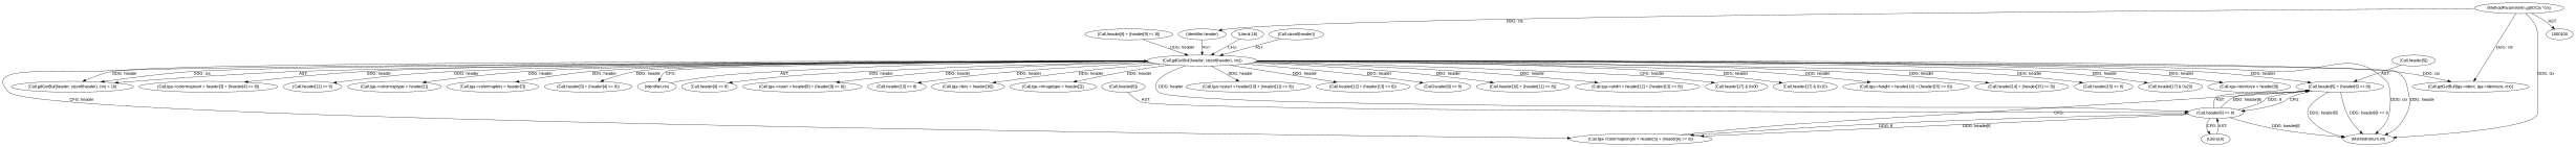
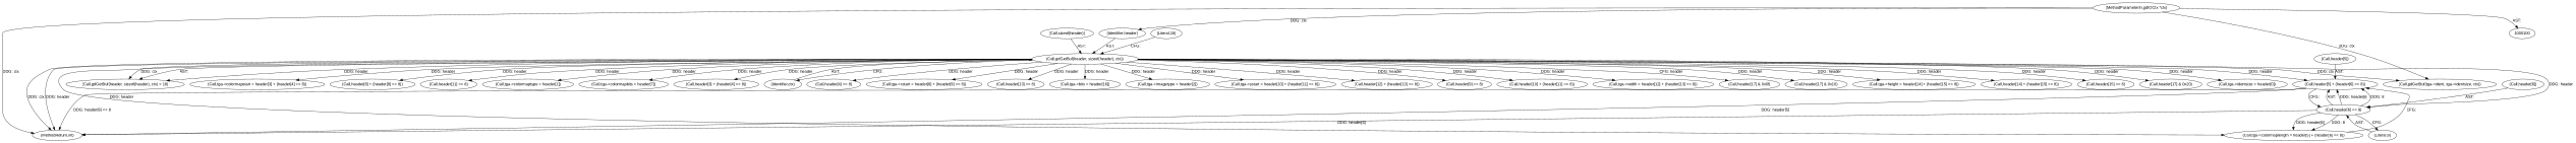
  digraph {
    fontname="Liberation Sans"
    node [fontname="Liberation Sans"]
    edge [fontname="Liberation Sans"]
    n1 [label="(Call,header[5] + (header[6] << 8))"]
    n2 [label="(Call,header[6] << 8)"]
    n3 [label="(MethodReturn,int)"]
    n4 [label="(Call,tga->colormaplength = header[5] + (header[6] << 8))"]
    n5 [label="(Literal,8)"]
    n6 [label="(Call,gdGetBuf(header, sizeof(header), ctx))"]
    n7 [label="(Call,gdGetBuf(header, sizeof(header), ctx) < 18)"]
    n8 [label="(Call,tga->colormapstart = header[3] + (header[4] << 8))"]
    n9 [label="(Call,header[8] + (header[9] << 8))"]
    n10 [label="(Call,header[11] << 8)"]
    n11 [label="(Call,tga->colormaptype = header[1])"]
    n12 [label="(Call,tga->colormapbits = header[7])"]
    n13 [label="(Call,header[3] + (header[4] << 8))"]
    n14 [label="(Identifier,ctx)"]
    n15 [label="(Call,header[4] << 8)"]
    n16 [label="(Call,tga->xstart = header[8] + (header[9] << 8))"]
    n17 [label="(Call,header[13] << 8)"]
    n18 [label="(Call,tga->bits = header[16])"]
    n19 [label="(Call,tga->imagetype = header[2])"]
    n20 [label="(Call,gdGetBuf(tga->ident, tga->identsize, ctx))"]
    n21 [label="(Call,tga->ystart = header[10] + (header[11] << 8))"]
    n22 [label="(Call,header[12] + (header[13] << 8))"]
    n23 [label="(Call,header[9] << 8)"]
    n24 [label="(Call,header[10] + (header[11] << 8))"]
    n25 [label="(Call,tga->width = header[12] + (header[13] << 8))"]
    n26 [label="(Call,header[17] & 0x0f)"]
    n27 [label="(Call,header[17] & 0x10)"]
    n28 [label="(Call,tga->height = header[14] + (header[15] << 8))"]
    n29 [label="(Call,header[14] + (header[15] << 8))"]
    n30 [label="(Call,header[15] << 8)"]
    n31 [label="(Call,header[17] & 0x20)"]
    n32 [label="(Call,tga->identsize = header[0])"]
    n33 [label="(MethodParameterIn,gdIOCtx *ctx)"]
    1000100
    n35 [label="(Identifier,header)"]
    n36 [label="(Literal,18)"]
    n37 [label="(Call,header[5])"]
    n38 [label="(Call,sizeof(header))"]
    n39 [label="(Call,header[6])"]
    n1 -> n2 [label="CFG: "]
    n1 -> n3 [label="DDG: header[5]"]
    n1 -> n3 [label="DDG: header[6] << 8"]
    n2 -> n1 [label="AST: "]
    n2 -> n1 [label="DDG: header[6]"]
    n2 -> n1 [label="DDG: 8"]
    n2 -> n3 [label="DDG: header[6]"]
    n2 -> n4 [label="DDG: header[6]"]
    n2 -> n4 [label="DDG: 8"]
    n2 -> n5 [label="CFG: "]
    n4 -> n1 [label="CFG: "]
    n5 -> n2 [label="AST: "]
    n6 -> n1 [label="DDG: header"]
    n6 -> n2 [label="DDG: header"]
    n6 -> n3 [label="DDG: header"]
    n6 -> n3 [label="DDG: ctx"]
-   n6 -> n4 [label="CFG: header"]
+   n6 -> n4 [label="DDG: header"]
    n6 -> n7 [label="AST: "]
    n6 -> n7 [label="DDG: header"]
    n6 -> n7 [label="DDG: ctx"]
    n6 -> n8 [label="DDG: header"]
-   n9 -> n6 [label="DDG: header"]
+   n6 -> n9 [label="DDG: header"]
    n6 -> n10 [label="DDG: header"]
    n6 -> n11 [label="DDG: header"]
    n6 -> n12 [label="DDG: header"]
    n6 -> n13 [label="DDG: header"]
    n6 -> n14 [label="CFG: "]
    n6 -> n15 [label="DDG: header"]
    n6 -> n16 [label="DDG: header"]
    n6 -> n17 [label="DDG: header"]
    n6 -> n18 [label="DDG: header"]
    n6 -> n19 [label="DDG: header"]
    n6 -> n20 [label="DDG: ctx"]
    n6 -> n21 [label="DDG: header"]
    n6 -> n22 [label="DDG: header"]
    n6 -> n23 [label="DDG: header"]
    n6 -> n24 [label="DDG: header"]
    n6 -> n25 [label="DDG: header"]
    n6 -> n26 [label="CFG: header"]
    n6 -> n27 [label="DDG: header"]
    n6 -> n28 [label="DDG: header"]
    n6 -> n29 [label="DDG: header"]
    n6 -> n30 [label="DDG: header"]
    n6 -> n31 [label="DDG: header"]
    n6 -> n32 [label="DDG: header"]
    n14 -> n6 [label="AST: "]
    n33 -> n3 [label="DDG: ctx"]
    n33 -> n20 [label="DDG: ctx"]
    n33 -> 1000100 [label="AST: "]
    n33 -> n35 [label="DDG: ctx"]
    n35 -> n6 [label="AST: "]
    n36 -> n6 [label="CFG: "]
    n37 -> n1 [label="AST: "]
    n38 -> n6 [label="AST: "]
    n39 -> n2 [label="AST: "]
  }
